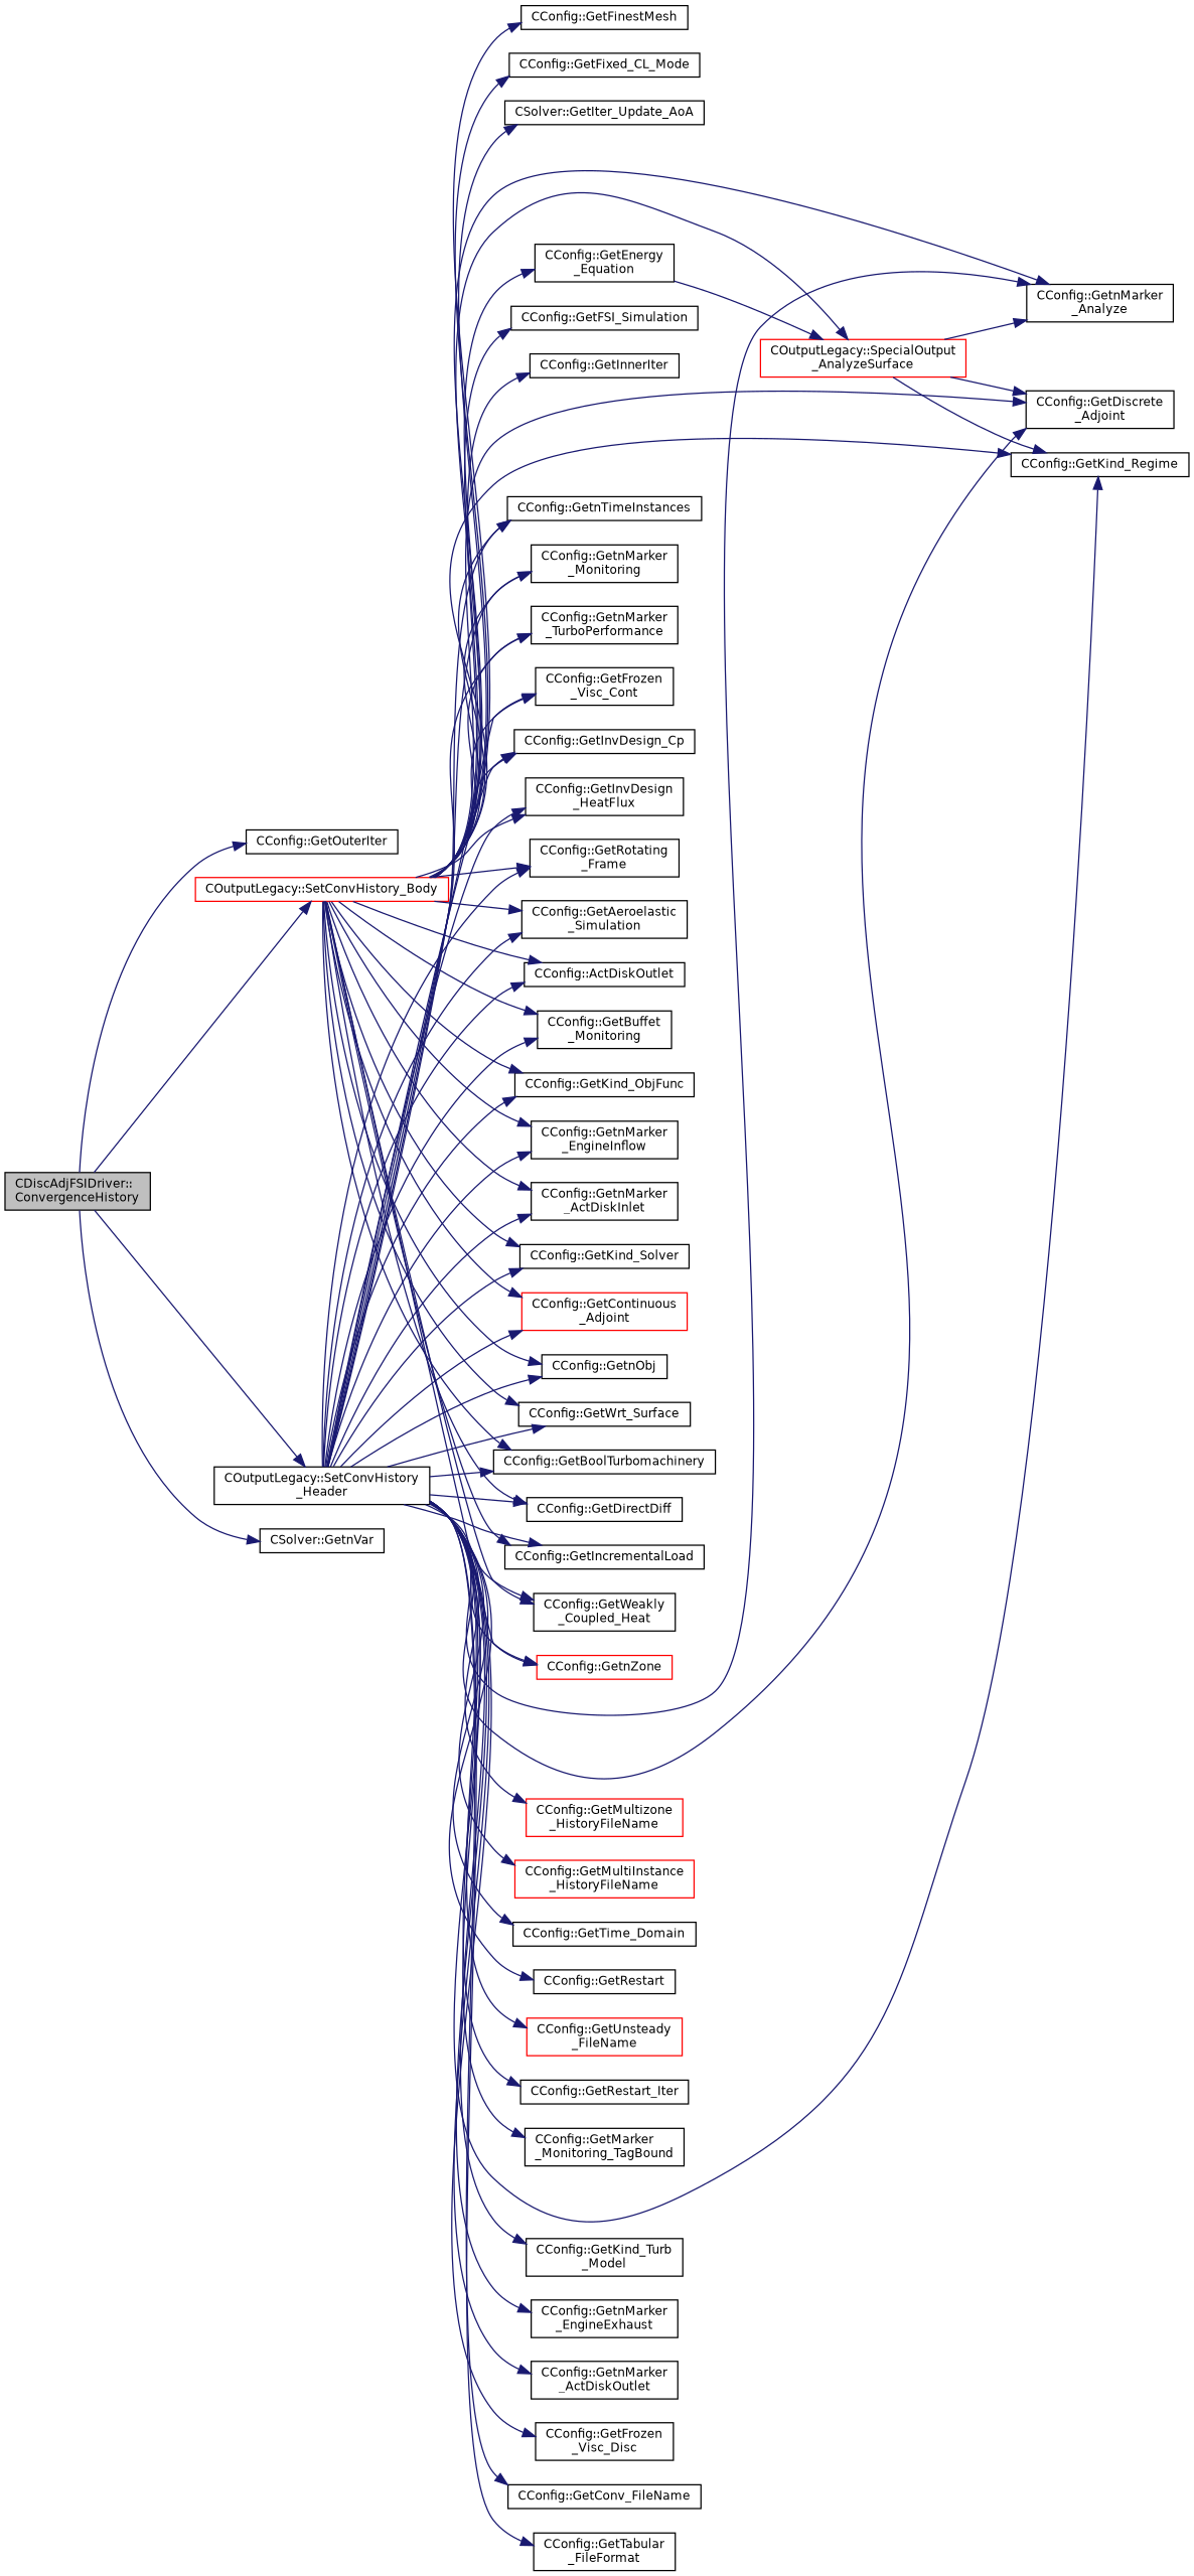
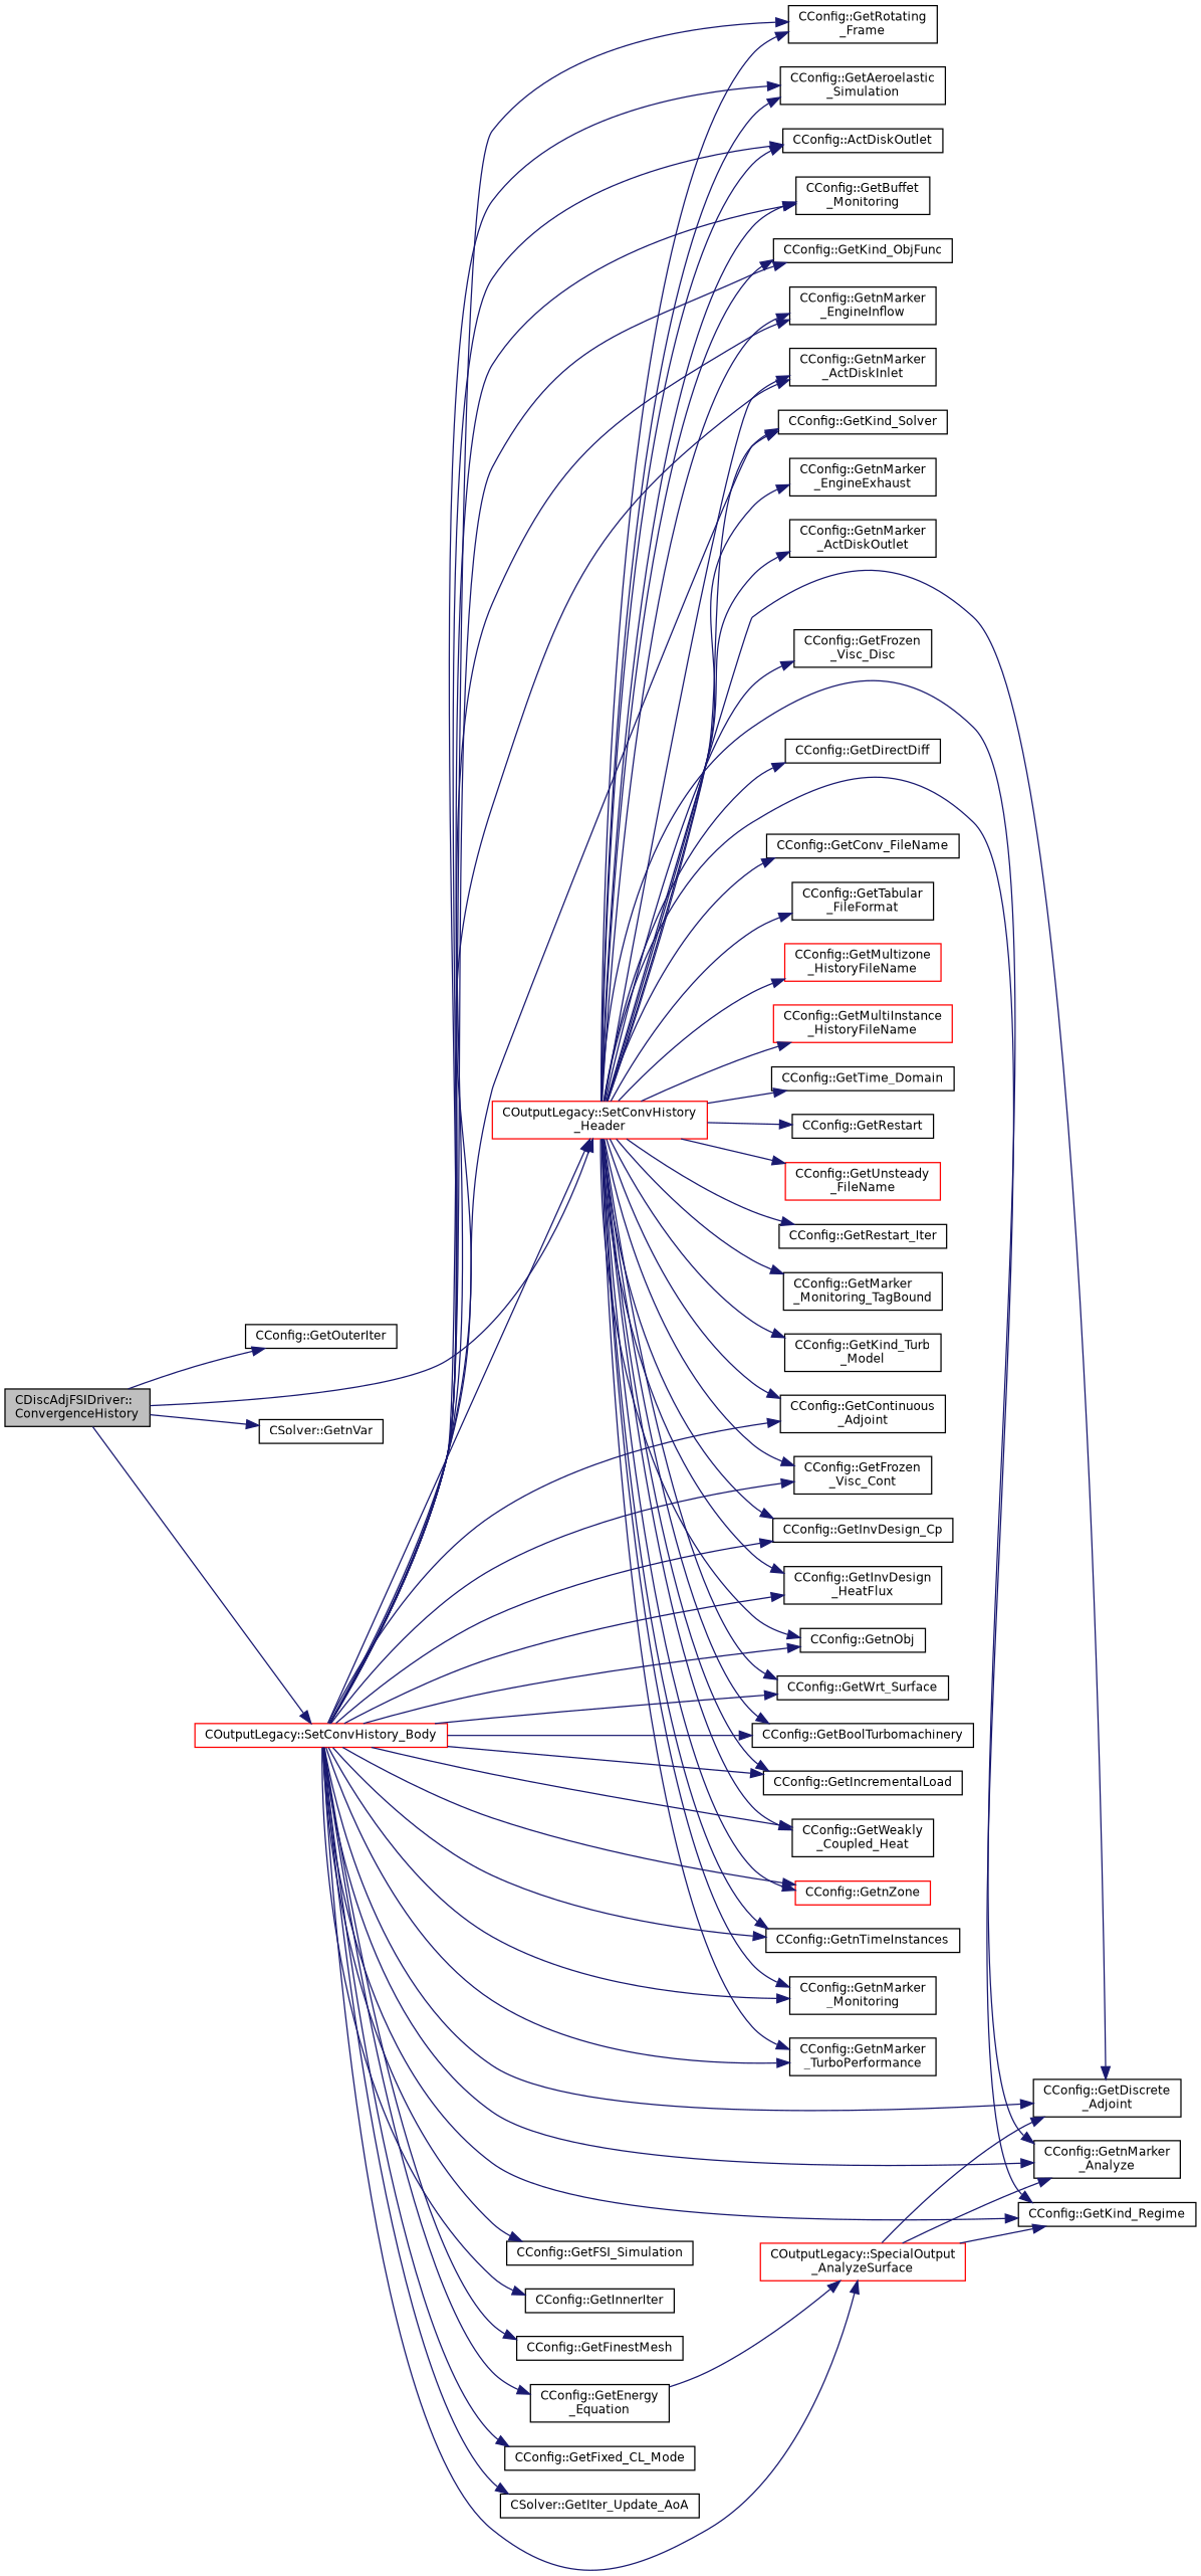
  digraph {
    rankdir=LR
    node [color=black fillcolor=white fontname=Helvetica fontsize=10 shape=record style=filled]
    edge [color=midnightblue fontname=Helvetica fontsize=10 labelfontname=Helvetica labelfontsize=10 style=solid]
    n1 [fillcolor=grey75 fontcolor=black height=0.2 label="CDiscAdjFSIDriver::\lConvergenceHistory" width=0.4]
    n2 [height=0.2 label="CConfig::GetOuterIter" width=0.4]
-   n3 [height=0.2 label="COutputLegacy::SetConvHistory\l_Header" width=0.4]
+   n3 [color=red height=0.2 label="COutputLegacy::SetConvHistory\l_Header" width=0.4]
    n4 [height=0.2 label="CSolver::GetnVar" width=0.4]
    n5 [color=red height=0.2 label="COutputLegacy::SetConvHistory_Body" width=0.4]
    n6 [height=0.2 label="CConfig::GetRotating\l_Frame" width=0.4]
    n7 [height=0.2 label="CConfig::GetAeroelastic\l_Simulation" width=0.4]
    n8 [height=0.2 label="CConfig::ActDiskOutlet" width=0.4]
    n9 [height=0.2 label="CConfig::GetBuffet\l_Monitoring" width=0.4]
    n10 [height=0.2 label="CConfig::GetKind_ObjFunc" width=0.4]
    n11 [height=0.2 label="CConfig::GetnMarker\l_EngineInflow" width=0.4]
    n12 [height=0.2 label="CConfig::GetnMarker\l_EngineExhaust" width=0.4]
    n13 [height=0.2 label="CConfig::GetnMarker\l_ActDiskInlet" width=0.4]
    n14 [height=0.2 label="CConfig::GetnMarker\l_ActDiskOutlet" width=0.4]
    n15 [height=0.2 label="CConfig::GetKind_Solver" width=0.4]
-   n16 [color=red height=0.2 label="CConfig::GetContinuous\l_Adjoint" width=0.4]
+   n16 [height=0.2 label="CConfig::GetContinuous\l_Adjoint" width=0.4]
    n17 [height=0.2 label="CConfig::GetDiscrete\l_Adjoint" width=0.4]
    n18 [height=0.2 label="CConfig::GetFrozen\l_Visc_Cont" width=0.4]
    n19 [height=0.2 label="CConfig::GetFrozen\l_Visc_Disc" width=0.4]
    n20 [height=0.2 label="CConfig::GetInvDesign_Cp" width=0.4]
    n21 [height=0.2 label="CConfig::GetInvDesign\l_HeatFlux" width=0.4]
    n22 [height=0.2 label="CConfig::GetnMarker\l_Analyze" width=0.4]
    n23 [height=0.2 label="CConfig::GetnObj" width=0.4]
    n24 [height=0.2 label="CConfig::GetWrt_Surface" width=0.4]
    n25 [height=0.2 label="CConfig::GetBoolTurbomachinery" width=0.4]
    n26 [height=0.2 label="CConfig::GetDirectDiff" width=0.4]
    n27 [height=0.2 label="CConfig::GetKind_Regime" width=0.4]
    n28 [height=0.2 label="CConfig::GetIncrementalLoad" width=0.4]
    n29 [height=0.2 label="CConfig::GetWeakly\l_Coupled_Heat" width=0.4]
    n30 [height=0.2 label="CConfig::GetConv_FileName" width=0.4]
    n31 [height=0.2 label="CConfig::GetTabular\l_FileFormat" width=0.4]
    n32 [color=red height=0.2 label="CConfig::GetnZone" width=0.4]
    n33 [color=red height=0.2 label="CConfig::GetMultizone\l_HistoryFileName" width=0.4]
    n34 [height=0.2 label="CConfig::GetnTimeInstances" width=0.4]
    n35 [color=red height=0.2 label="CConfig::GetMultiInstance\l_HistoryFileName" width=0.4]
    n36 [height=0.2 label="CConfig::GetTime_Domain" width=0.4]
    n37 [height=0.2 label="CConfig::GetRestart" width=0.4]
    n38 [color=red height=0.2 label="CConfig::GetUnsteady\l_FileName" width=0.4]
    n39 [height=0.2 label="CConfig::GetRestart_Iter" width=0.4]
    n40 [height=0.2 label="CConfig::GetnMarker\l_Monitoring" width=0.4]
    n41 [height=0.2 label="CConfig::GetMarker\l_Monitoring_TagBound" width=0.4]
    n42 [height=0.2 label="CConfig::GetnMarker\l_TurboPerformance" width=0.4]
    n43 [height=0.2 label="CConfig::GetKind_Turb\l_Model" width=0.4]
    n44 [height=0.2 label="CConfig::GetFSI_Simulation" width=0.4]
    n45 [height=0.2 label="CConfig::GetInnerIter" width=0.4]
    n46 [height=0.2 label="CConfig::GetFinestMesh" width=0.4]
    n47 [height=0.2 label="CConfig::GetEnergy\l_Equation" width=0.4]
    n48 [height=0.2 label="CConfig::GetFixed_CL_Mode" width=0.4]
    n49 [height=0.2 label="CSolver::GetIter_Update_AoA" width=0.4]
    n50 [color=red height=0.2 label="COutputLegacy::SpecialOutput\l_AnalyzeSurface" width=0.4]
    n1 -> n2
    n1 -> n3
    n1 -> n4
    n1 -> n5
    n3 -> n6
    n3 -> n7
    n3 -> n8
    n3 -> n9
    n3 -> n10
    n3 -> n11
    n3 -> n12
    n3 -> n13
    n3 -> n14
    n3 -> n15
    n3 -> n16
    n3 -> n17
    n3 -> n18
    n3 -> n19
    n3 -> n20
    n3 -> n21
    n3 -> n22
    n3 -> n23
    n3 -> n24
    n3 -> n25
    n3 -> n26
    n3 -> n27
    n3 -> n28
    n3 -> n29
    n3 -> n30
    n3 -> n31
    n3 -> n32
    n3 -> n33
    n3 -> n34
    n3 -> n35
    n3 -> n36
    n3 -> n37
    n3 -> n38
    n3 -> n39
    n3 -> n40
    n3 -> n41
    n3 -> n42
    n3 -> n43
    n5 -> n6
    n5 -> n7
    n5 -> n8
    n5 -> n9
    n5 -> n10
    n5 -> n11
    n5 -> n13
    n5 -> n15
    n5 -> n16
    n5 -> n17
    n5 -> n18
    n5 -> n20
    n5 -> n21
    n5 -> n22
    n5 -> n23
    n5 -> n24
    n5 -> n25
-   n5 -> n26
+   n5 -> n3
    n5 -> n27
    n5 -> n28
    n5 -> n29
    n5 -> n32
    n5 -> n34
    n5 -> n40
    n5 -> n42
    n5 -> n44
    n5 -> n45
    n5 -> n46
    n5 -> n47
    n5 -> n48
    n5 -> n49
    n5 -> n50
    n47 -> n50
    n50 -> n17
    n50 -> n22
    n50 -> n27
  }
